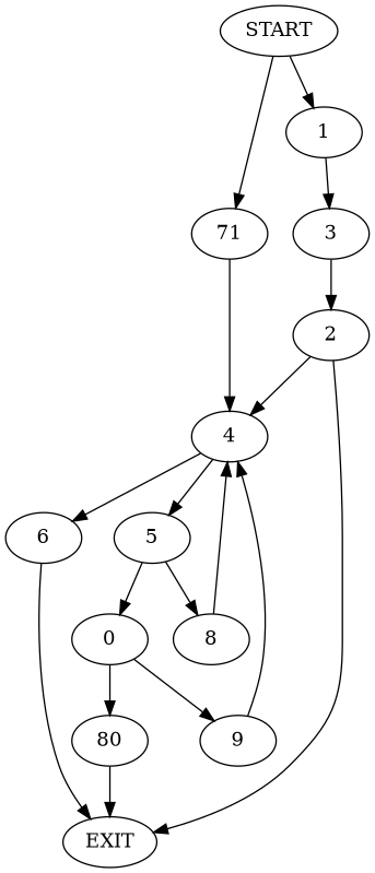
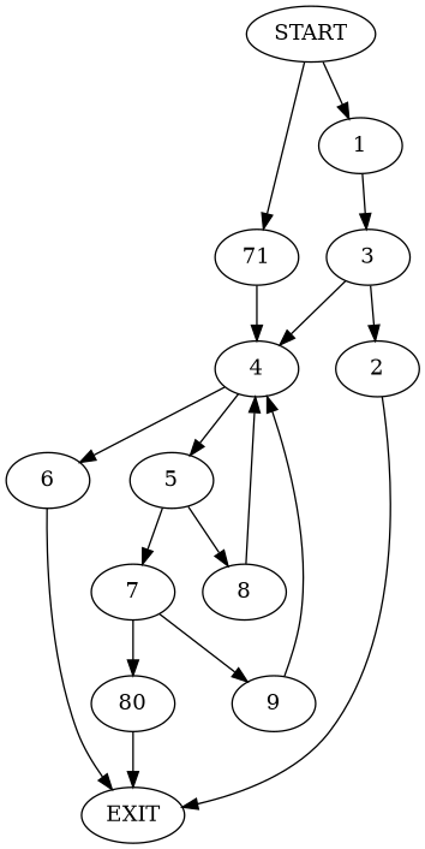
  digraph {
    n1 [label=START]
    1
    n3 [label=71]
    3
    4
    n6 [label=EXIT]
    2
    5
    6
-   7 [label=0]
+   7
    8
    9
    n13 [label=80]
    n1 -> 1
    n1 -> n3
    1 -> 3
    n3 -> 4
-   2 -> 4
+   3 -> 4
    3 -> 2
    4 -> 5
    4 -> 6
    2 -> n6
    5 -> 7
    5 -> 8
    6 -> n6
    7 -> 9
    7 -> n13
    8 -> 4
    9 -> 4
    n13 -> n6
  }
